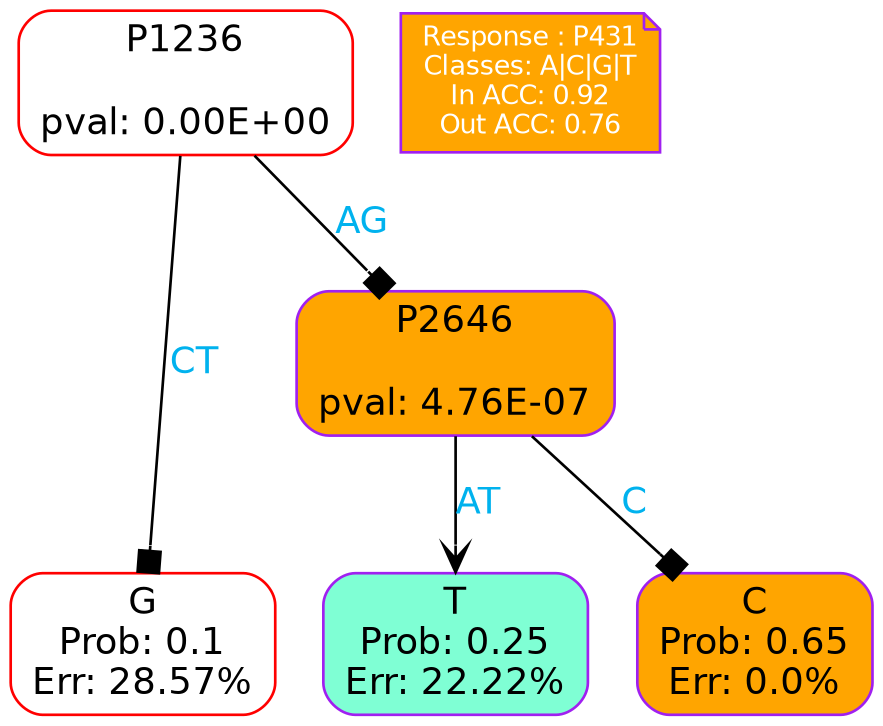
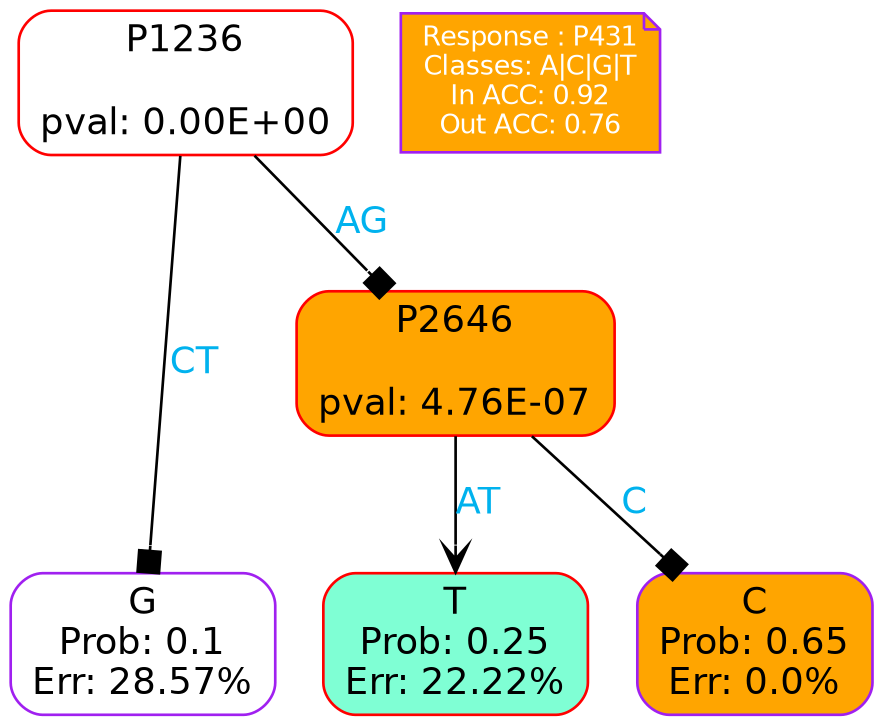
  digraph {
    ranksep=equally
    splines=polylines
    node [color=purple fillcolor=orange fontname=helvetica shape=box style="filled, rounded"]
    edge [arrowhead=box fontcolor=deepskyblue2 fontname=helvetica]
-   n1 [fillcolor=aquamarine label="T\nProb: 0.25\nErr: 22.22%"]
+   n1 [color=red fillcolor=aquamarine label="T\nProb: 0.25\nErr: 22.22%"]
    n2 [label="C\nProb: 0.65\nErr: 0.0%"]
-   n3 [color=red fillcolor=white label="G\nProb: 0.1\nErr: 28.57%"]
+   n3 [fillcolor=white label="G\nProb: 0.1\nErr: 28.57%"]
    n4 [align=left fontcolor=white fontsize=10 label="Response : P431\nClasses: A|C|G|T\nIn ACC: 0.92\nOut ACC: 0.76\n" shape=note style=filled]
    n5 [color=red fillcolor=white label="P1236\n\npval: 0.00E+00"]
-   n6 [label="P2646\n\npval: 4.76E-07"]
+   n6 [color=red label="P2646\n\npval: 4.76E-07"]
    subgraph sub_1 {
      rank=same
      n1
      n2
      n3
    }
    subgraph sub_2 {
      rank=same
      n4
      n5
    }
    n5 -> n3 [label=CT]
    n5 -> n6 [label=AG]
    n6 -> n1 [arrowhead=vee label=AT]
    n6 -> n2 [label=C]
  }
